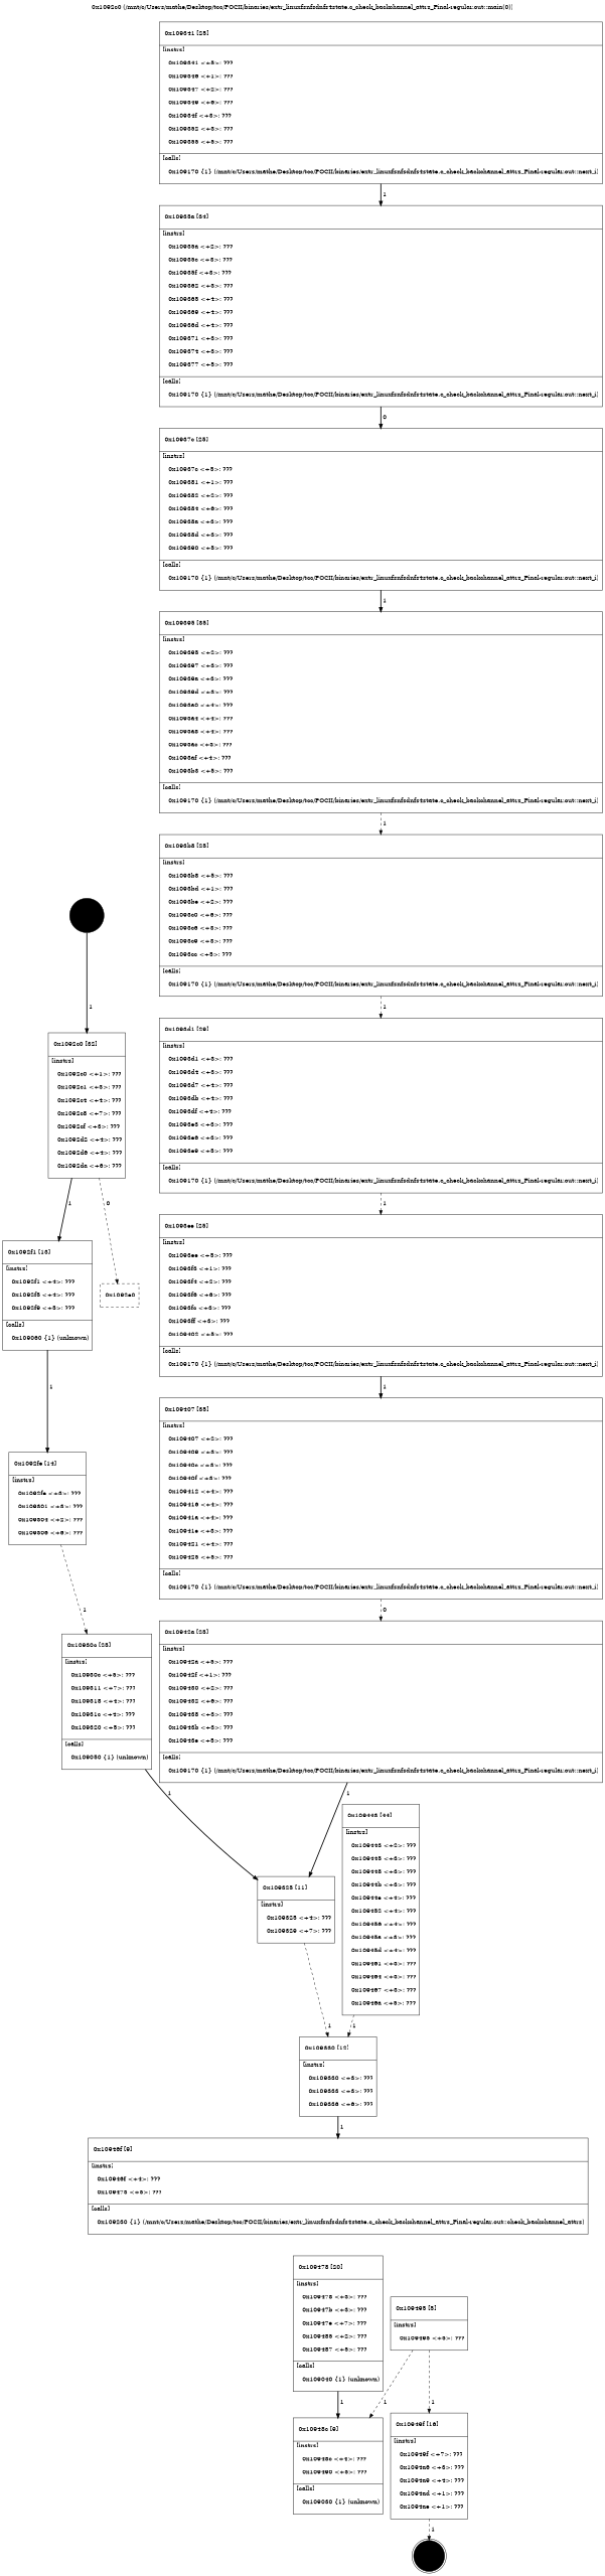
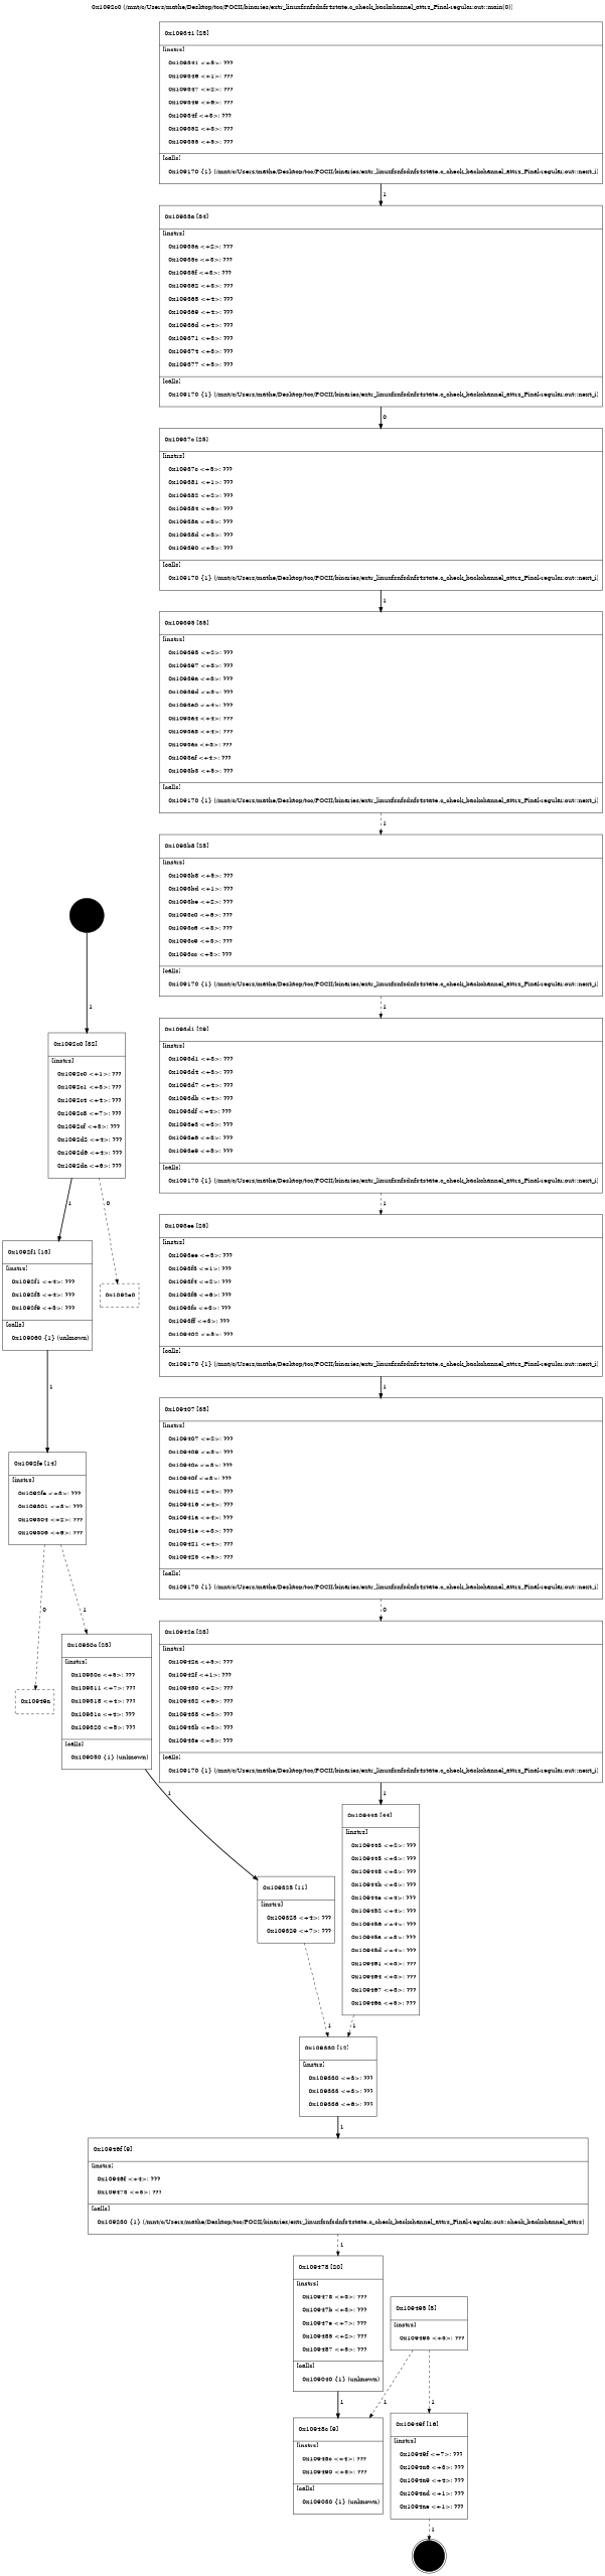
  digraph {
    label="0x1092c0 (/mnt/c/Users/mathe/Desktop/tcc/POCII/binaries/extr_linuxfsnfsdnfs4state.c_check_backchannel_attrs_Final-regular.out::main(0))"
    labelloc=t
    node [shape=record]
    edge [style=dashed]
    Entry [fillcolor=black height=0.3 shape=circle style=filled width=0.3]
    n2 [label="{\n     0x1092c0 [32]\l\n     | [instrs]\l\n     &nbsp;&nbsp;0x1092c0 \<+1\>: ???\l\n     &nbsp;&nbsp;0x1092c1 \<+3\>: ???\l\n     &nbsp;&nbsp;0x1092c4 \<+4\>: ???\l\n     &nbsp;&nbsp;0x1092c8 \<+7\>: ???\l\n     &nbsp;&nbsp;0x1092cf \<+3\>: ???\l\n     &nbsp;&nbsp;0x1092d2 \<+4\>: ???\l\n     &nbsp;&nbsp;0x1092d6 \<+4\>: ???\l\n     &nbsp;&nbsp;0x1092da \<+6\>: ???\l\n  }"]
    n3 [label="{\n     0x1092f1 [13]\l\n     | [instrs]\l\n     &nbsp;&nbsp;0x1092f1 \<+4\>: ???\l\n     &nbsp;&nbsp;0x1092f5 \<+4\>: ???\l\n     &nbsp;&nbsp;0x1092f9 \<+5\>: ???\l\n     | [calls]\l\n     &nbsp;&nbsp;0x109060 \{1\} (unknown)\l\n  }"]
    n4 [label="{\n     0x1092e0\l\n  }" style=dashed]
    n5 [label="{\n     0x1092fe [14]\l\n     | [instrs]\l\n     &nbsp;&nbsp;0x1092fe \<+3\>: ???\l\n     &nbsp;&nbsp;0x109301 \<+3\>: ???\l\n     &nbsp;&nbsp;0x109304 \<+2\>: ???\l\n     &nbsp;&nbsp;0x109306 \<+6\>: ???\l\n  }"]
+   n6 [label="{\n     0x10949a\l\n  }" style=dashed]
    n7 [label="{\n     0x10930c [25]\l\n     | [instrs]\l\n     &nbsp;&nbsp;0x10930c \<+5\>: ???\l\n     &nbsp;&nbsp;0x109311 \<+7\>: ???\l\n     &nbsp;&nbsp;0x109318 \<+4\>: ???\l\n     &nbsp;&nbsp;0x10931c \<+4\>: ???\l\n     &nbsp;&nbsp;0x109320 \<+5\>: ???\l\n     | [calls]\l\n     &nbsp;&nbsp;0x109050 \{1\} (unknown)\l\n  }"]
    n8 [label="{\n     0x109325 [11]\l\n     | [instrs]\l\n     &nbsp;&nbsp;0x109325 \<+4\>: ???\l\n     &nbsp;&nbsp;0x109329 \<+7\>: ???\l\n  }"]
    n9 [label="{\n     0x109330 [12]\l\n     | [instrs]\l\n     &nbsp;&nbsp;0x109330 \<+3\>: ???\l\n     &nbsp;&nbsp;0x109333 \<+3\>: ???\l\n     &nbsp;&nbsp;0x109336 \<+6\>: ???\l\n  }"]
    Exit [fillcolor=black height=0.3 peripheries=2 shape=circle style=filled width=0.3]
    n11 [label="{\n     0x10946f [9]\l\n     | [instrs]\l\n     &nbsp;&nbsp;0x10946f \<+4\>: ???\l\n     &nbsp;&nbsp;0x109473 \<+5\>: ???\l\n     | [calls]\l\n     &nbsp;&nbsp;0x109230 \{1\} (/mnt/c/Users/mathe/Desktop/tcc/POCII/binaries/extr_linuxfsnfsdnfs4state.c_check_backchannel_attrs_Final-regular.out::check_backchannel_attrs)\l\n  }"]
    n12 [label="{\n     0x109478 [20]\l\n     | [instrs]\l\n     &nbsp;&nbsp;0x109478 \<+3\>: ???\l\n     &nbsp;&nbsp;0x10947b \<+3\>: ???\l\n     &nbsp;&nbsp;0x10947e \<+7\>: ???\l\n     &nbsp;&nbsp;0x109485 \<+2\>: ???\l\n     &nbsp;&nbsp;0x109487 \<+5\>: ???\l\n     | [calls]\l\n     &nbsp;&nbsp;0x109040 \{1\} (unknown)\l\n  }"]
    n13 [label="{\n     0x10948c [9]\l\n     | [instrs]\l\n     &nbsp;&nbsp;0x10948c \<+4\>: ???\l\n     &nbsp;&nbsp;0x109490 \<+5\>: ???\l\n     | [calls]\l\n     &nbsp;&nbsp;0x109030 \{1\} (unknown)\l\n  }"]
    n14 [label="{\n     0x109341 [25]\l\n     | [instrs]\l\n     &nbsp;&nbsp;0x109341 \<+5\>: ???\l\n     &nbsp;&nbsp;0x109346 \<+1\>: ???\l\n     &nbsp;&nbsp;0x109347 \<+2\>: ???\l\n     &nbsp;&nbsp;0x109349 \<+6\>: ???\l\n     &nbsp;&nbsp;0x10934f \<+3\>: ???\l\n     &nbsp;&nbsp;0x109352 \<+3\>: ???\l\n     &nbsp;&nbsp;0x109355 \<+5\>: ???\l\n     | [calls]\l\n     &nbsp;&nbsp;0x109170 \{1\} (/mnt/c/Users/mathe/Desktop/tcc/POCII/binaries/extr_linuxfsnfsdnfs4state.c_check_backchannel_attrs_Final-regular.out::next_i)\l\n  }"]
    n15 [label="{\n     0x10935a [34]\l\n     | [instrs]\l\n     &nbsp;&nbsp;0x10935a \<+2\>: ???\l\n     &nbsp;&nbsp;0x10935c \<+3\>: ???\l\n     &nbsp;&nbsp;0x10935f \<+3\>: ???\l\n     &nbsp;&nbsp;0x109362 \<+3\>: ???\l\n     &nbsp;&nbsp;0x109365 \<+4\>: ???\l\n     &nbsp;&nbsp;0x109369 \<+4\>: ???\l\n     &nbsp;&nbsp;0x10936d \<+4\>: ???\l\n     &nbsp;&nbsp;0x109371 \<+3\>: ???\l\n     &nbsp;&nbsp;0x109374 \<+3\>: ???\l\n     &nbsp;&nbsp;0x109377 \<+5\>: ???\l\n     | [calls]\l\n     &nbsp;&nbsp;0x109170 \{1\} (/mnt/c/Users/mathe/Desktop/tcc/POCII/binaries/extr_linuxfsnfsdnfs4state.c_check_backchannel_attrs_Final-regular.out::next_i)\l\n  }"]
    n16 [label="{\n     0x10937c [25]\l\n     | [instrs]\l\n     &nbsp;&nbsp;0x10937c \<+5\>: ???\l\n     &nbsp;&nbsp;0x109381 \<+1\>: ???\l\n     &nbsp;&nbsp;0x109382 \<+2\>: ???\l\n     &nbsp;&nbsp;0x109384 \<+6\>: ???\l\n     &nbsp;&nbsp;0x10938a \<+3\>: ???\l\n     &nbsp;&nbsp;0x10938d \<+3\>: ???\l\n     &nbsp;&nbsp;0x109390 \<+5\>: ???\l\n     | [calls]\l\n     &nbsp;&nbsp;0x109170 \{1\} (/mnt/c/Users/mathe/Desktop/tcc/POCII/binaries/extr_linuxfsnfsdnfs4state.c_check_backchannel_attrs_Final-regular.out::next_i)\l\n  }"]
    n17 [label="{\n     0x109395 [35]\l\n     | [instrs]\l\n     &nbsp;&nbsp;0x109395 \<+2\>: ???\l\n     &nbsp;&nbsp;0x109397 \<+3\>: ???\l\n     &nbsp;&nbsp;0x10939a \<+3\>: ???\l\n     &nbsp;&nbsp;0x10939d \<+3\>: ???\l\n     &nbsp;&nbsp;0x1093a0 \<+4\>: ???\l\n     &nbsp;&nbsp;0x1093a4 \<+4\>: ???\l\n     &nbsp;&nbsp;0x1093a8 \<+4\>: ???\l\n     &nbsp;&nbsp;0x1093ac \<+3\>: ???\l\n     &nbsp;&nbsp;0x1093af \<+4\>: ???\l\n     &nbsp;&nbsp;0x1093b3 \<+5\>: ???\l\n     | [calls]\l\n     &nbsp;&nbsp;0x109170 \{1\} (/mnt/c/Users/mathe/Desktop/tcc/POCII/binaries/extr_linuxfsnfsdnfs4state.c_check_backchannel_attrs_Final-regular.out::next_i)\l\n  }"]
    n18 [label="{\n     0x1093b8 [25]\l\n     | [instrs]\l\n     &nbsp;&nbsp;0x1093b8 \<+5\>: ???\l\n     &nbsp;&nbsp;0x1093bd \<+1\>: ???\l\n     &nbsp;&nbsp;0x1093be \<+2\>: ???\l\n     &nbsp;&nbsp;0x1093c0 \<+6\>: ???\l\n     &nbsp;&nbsp;0x1093c6 \<+3\>: ???\l\n     &nbsp;&nbsp;0x1093c9 \<+3\>: ???\l\n     &nbsp;&nbsp;0x1093cc \<+5\>: ???\l\n     | [calls]\l\n     &nbsp;&nbsp;0x109170 \{1\} (/mnt/c/Users/mathe/Desktop/tcc/POCII/binaries/extr_linuxfsnfsdnfs4state.c_check_backchannel_attrs_Final-regular.out::next_i)\l\n  }"]
    n19 [label="{\n     0x1093d1 [29]\l\n     | [instrs]\l\n     &nbsp;&nbsp;0x1093d1 \<+3\>: ???\l\n     &nbsp;&nbsp;0x1093d4 \<+3\>: ???\l\n     &nbsp;&nbsp;0x1093d7 \<+4\>: ???\l\n     &nbsp;&nbsp;0x1093db \<+4\>: ???\l\n     &nbsp;&nbsp;0x1093df \<+4\>: ???\l\n     &nbsp;&nbsp;0x1093e3 \<+3\>: ???\l\n     &nbsp;&nbsp;0x1093e6 \<+3\>: ???\l\n     &nbsp;&nbsp;0x1093e9 \<+5\>: ???\l\n     | [calls]\l\n     &nbsp;&nbsp;0x109170 \{1\} (/mnt/c/Users/mathe/Desktop/tcc/POCII/binaries/extr_linuxfsnfsdnfs4state.c_check_backchannel_attrs_Final-regular.out::next_i)\l\n  }"]
    n20 [label="{\n     0x1093ee [25]\l\n     | [instrs]\l\n     &nbsp;&nbsp;0x1093ee \<+5\>: ???\l\n     &nbsp;&nbsp;0x1093f3 \<+1\>: ???\l\n     &nbsp;&nbsp;0x1093f4 \<+2\>: ???\l\n     &nbsp;&nbsp;0x1093f6 \<+6\>: ???\l\n     &nbsp;&nbsp;0x1093fc \<+3\>: ???\l\n     &nbsp;&nbsp;0x1093ff \<+3\>: ???\l\n     &nbsp;&nbsp;0x109402 \<+5\>: ???\l\n     | [calls]\l\n     &nbsp;&nbsp;0x109170 \{1\} (/mnt/c/Users/mathe/Desktop/tcc/POCII/binaries/extr_linuxfsnfsdnfs4state.c_check_backchannel_attrs_Final-regular.out::next_i)\l\n  }"]
    n21 [label="{\n     0x109407 [35]\l\n     | [instrs]\l\n     &nbsp;&nbsp;0x109407 \<+2\>: ???\l\n     &nbsp;&nbsp;0x109409 \<+3\>: ???\l\n     &nbsp;&nbsp;0x10940c \<+3\>: ???\l\n     &nbsp;&nbsp;0x10940f \<+3\>: ???\l\n     &nbsp;&nbsp;0x109412 \<+4\>: ???\l\n     &nbsp;&nbsp;0x109416 \<+4\>: ???\l\n     &nbsp;&nbsp;0x10941a \<+4\>: ???\l\n     &nbsp;&nbsp;0x10941e \<+3\>: ???\l\n     &nbsp;&nbsp;0x109421 \<+4\>: ???\l\n     &nbsp;&nbsp;0x109425 \<+5\>: ???\l\n     | [calls]\l\n     &nbsp;&nbsp;0x109170 \{1\} (/mnt/c/Users/mathe/Desktop/tcc/POCII/binaries/extr_linuxfsnfsdnfs4state.c_check_backchannel_attrs_Final-regular.out::next_i)\l\n  }"]
    n22 [label="{\n     0x10942a [25]\l\n     | [instrs]\l\n     &nbsp;&nbsp;0x10942a \<+5\>: ???\l\n     &nbsp;&nbsp;0x10942f \<+1\>: ???\l\n     &nbsp;&nbsp;0x109430 \<+2\>: ???\l\n     &nbsp;&nbsp;0x109432 \<+6\>: ???\l\n     &nbsp;&nbsp;0x109438 \<+3\>: ???\l\n     &nbsp;&nbsp;0x10943b \<+3\>: ???\l\n     &nbsp;&nbsp;0x10943e \<+5\>: ???\l\n     | [calls]\l\n     &nbsp;&nbsp;0x109170 \{1\} (/mnt/c/Users/mathe/Desktop/tcc/POCII/binaries/extr_linuxfsnfsdnfs4state.c_check_backchannel_attrs_Final-regular.out::next_i)\l\n  }"]
    n23 [label="{\n     0x109443 [44]\l\n     | [instrs]\l\n     &nbsp;&nbsp;0x109443 \<+2\>: ???\l\n     &nbsp;&nbsp;0x109445 \<+3\>: ???\l\n     &nbsp;&nbsp;0x109448 \<+3\>: ???\l\n     &nbsp;&nbsp;0x10944b \<+3\>: ???\l\n     &nbsp;&nbsp;0x10944e \<+4\>: ???\l\n     &nbsp;&nbsp;0x109452 \<+4\>: ???\l\n     &nbsp;&nbsp;0x109456 \<+4\>: ???\l\n     &nbsp;&nbsp;0x10945a \<+3\>: ???\l\n     &nbsp;&nbsp;0x10945d \<+4\>: ???\l\n     &nbsp;&nbsp;0x109461 \<+3\>: ???\l\n     &nbsp;&nbsp;0x109464 \<+3\>: ???\l\n     &nbsp;&nbsp;0x109467 \<+3\>: ???\l\n     &nbsp;&nbsp;0x10946a \<+5\>: ???\l\n  }"]
    n24 [label="{\n     0x109495 [5]\l\n     | [instrs]\l\n     &nbsp;&nbsp;0x109495 \<+5\>: ???\l\n  }"]
    n25 [label="{\n     0x10949f [16]\l\n     | [instrs]\l\n     &nbsp;&nbsp;0x10949f \<+7\>: ???\l\n     &nbsp;&nbsp;0x1094a6 \<+3\>: ???\l\n     &nbsp;&nbsp;0x1094a9 \<+4\>: ???\l\n     &nbsp;&nbsp;0x1094ad \<+1\>: ???\l\n     &nbsp;&nbsp;0x1094ae \<+1\>: ???\l\n  }"]
    Entry -> n2 [label=" 1" style=bold]
    n2 -> n3 [label=" 1" style=bold]
    n2 -> n4 [label=" 0"]
    n3 -> n5 [label=" 1" style=bold]
+   n5 -> n6 [label=" 0"]
    n5 -> n7 [label=" 1"]
    n7 -> n8 [label=" 1" style=bold]
    n8 -> n9 [label=" 1"]
    n9 -> n11 [label=" 1" style=bold]
+   n11 -> n12 [label=" 1"]
    n12 -> n13 [label=" 1" style=bold]
    n14 -> n15 [label=" 1" style=bold]
    n15 -> n16 [label=" 0" style=bold]
    n16 -> n17 [label=" 1" style=bold]
    n17 -> n18 [label=" 1"]
    n18 -> n19 [label=" 1"]
    n19 -> n20 [label=" 1"]
    n20 -> n21 [label=" 1" style=bold]
    n21 -> n22 [label=" 0"]
-   n22 -> n8 [label=" 1" style=bold]
+   n22 -> n23 [label=" 1" style=bold]
    n23 -> n9 [label=" 1"]
    n24 -> n13 [label=" 1"]
    n24 -> n25 [label=" 1"]
    n25 -> Exit [label=" 1"]
  }
